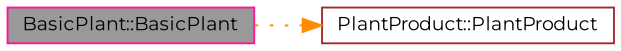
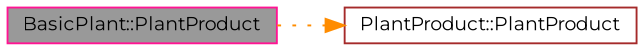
  digraph {
    rankdir=LR
    fontname=Montserrat
    node [fontname=Montserrat fontsize=10 shape=box style=filled]
-   n1 [color=deeppink fillcolor=grey60 fontcolor=black height=0.2 label="BasicPlant::BasicPlant" width=0.4]
+   n1 [color=deeppink fillcolor=grey60 fontcolor=black height=0.2 label="BasicPlant::PlantProduct" width=0.4]
    n2 [color=brown fillcolor=white height=0.2 label="PlantProduct::PlantProduct" width=0.4]
    n1 -> n2 [color=darkorange fontname=Montserrat fontsize=10 labelfontname=Helvetica labelfontsize=10 style=dotted]
  }
